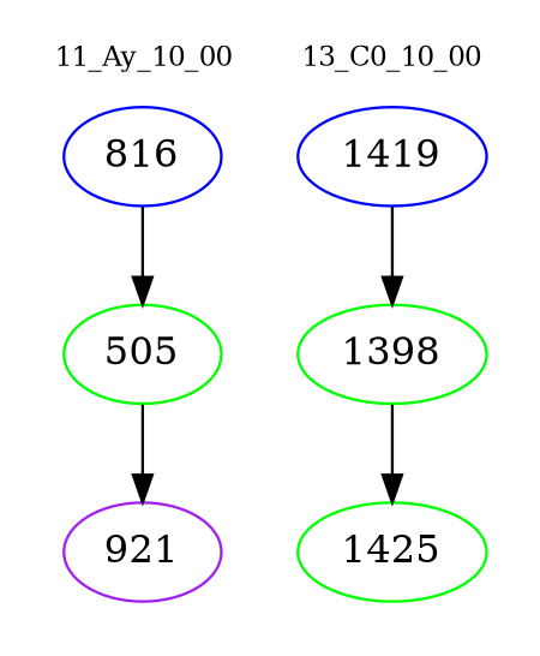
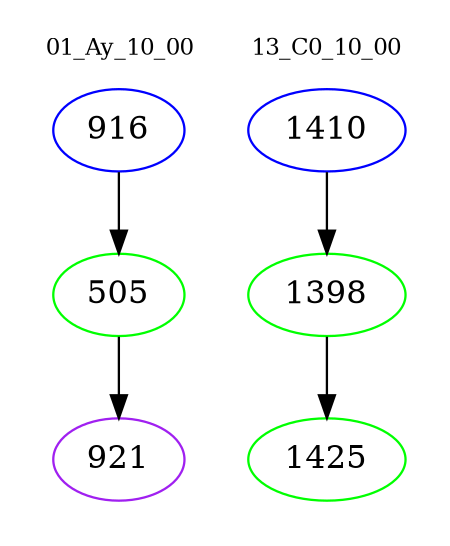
  digraph {
    node [color=green]
    edge [color=black]
-   n1 [color=blue label=816]
+   n1 [color=blue label=916]
    n2 [label=505]
    n3 [color=purple label=921]
-   n4 [color=blue label=1419]
+   n4 [color=blue label=1410]
    n5 [label=1398]
    n6 [label=1425]
    subgraph cluster_1 {
      color=white
      fontsize=10
-     label="11_Ay_10_00"
+     label="01_Ay_10_00"
      n1
      n2
      n3
    }
    subgraph cluster_2 {
      color=white
      fontsize=10
      label="13_C0_10_00"
      n4
      n5
      n6
    }
    n1 -> n2
    n2 -> n3
    n4 -> n5
    n5 -> n6
  }
